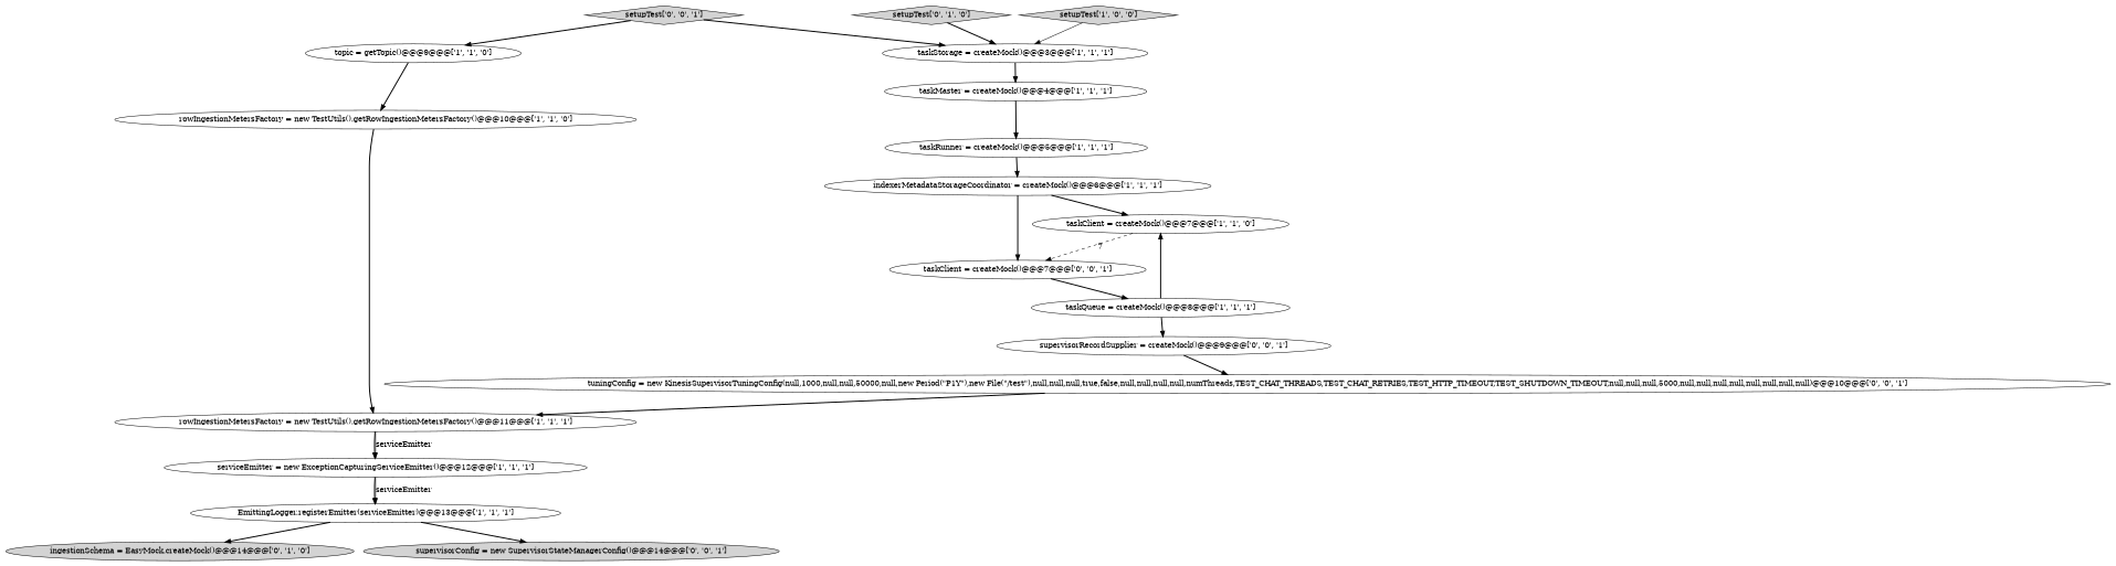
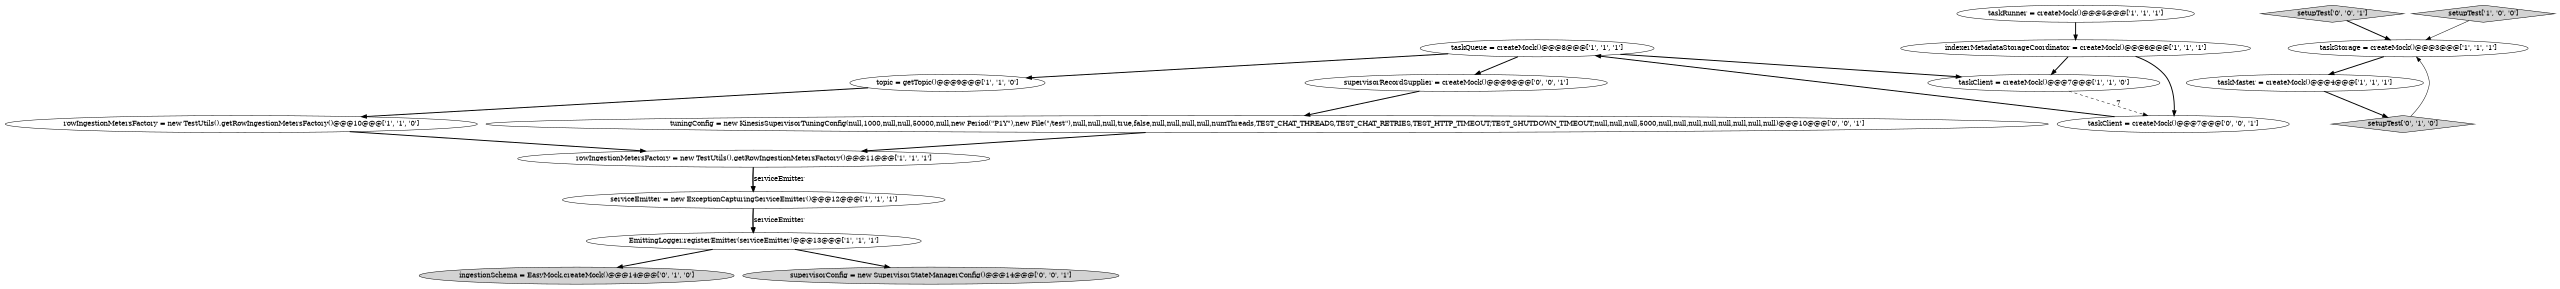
  digraph {
    node [fillcolor=white shape=ellipse style=filled]
    edge [style=bold]
    n1 [label="supervisorRecordSupplier = createMock()@@@9@@@['0', '0', '1']"]
    n2 [label="tuningConfig = new KinesisSupervisorTuningConfig(null,1000,null,null,50000,null,new Period(\"P1Y\"),new File(\"/test\"),null,null,null,true,false,null,null,null,null,numThreads,TEST_CHAT_THREADS,TEST_CHAT_RETRIES,TEST_HTTP_TIMEOUT,TEST_SHUTDOWN_TIMEOUT,null,null,null,5000,null,null,null,null,null,null,null,null)@@@10@@@['0', '0', '1']"]
    n3 [label="rowIngestionMetersFactory = new TestUtils().getRowIngestionMetersFactory()@@@11@@@['1', '1', '1']"]
    n4 [label="indexerMetadataStorageCoordinator = createMock()@@@6@@@['1', '1', '1']"]
    n5 [label="taskClient = createMock()@@@7@@@['1', '1', '0']"]
    n6 [label="taskClient = createMock()@@@7@@@['0', '0', '1']"]
    n7 [label="taskQueue = createMock()@@@8@@@['1', '1', '1']"]
    n8 [fillcolor=lightgray label="setupTest['0', '0', '1']" shape=diamond]
    n9 [label="taskStorage = createMock()@@@3@@@['1', '1', '1']"]
    n10 [label="taskMaster = createMock()@@@4@@@['1', '1', '1']"]
    n11 [label="taskRunner = createMock()@@@5@@@['1', '1', '1']"]
    n12 [fillcolor=lightgray label="setupTest['0', '1', '0']" shape=diamond]
    n13 [fillcolor=lightgray label="ingestionSchema = EasyMock.createMock()@@@14@@@['0', '1', '0']"]
    n14 [label="topic = getTopic()@@@9@@@['1', '1', '0']"]
    n15 [label="rowIngestionMetersFactory = new TestUtils().getRowIngestionMetersFactory()@@@10@@@['1', '1', '0']"]
    n16 [label="serviceEmitter = new ExceptionCapturingServiceEmitter()@@@12@@@['1', '1', '1']"]
    n17 [label="EmittingLogger.registerEmitter(serviceEmitter)@@@13@@@['1', '1', '1']"]
    n18 [fillcolor=lightgray label="supervisorConfig = new SupervisorStateManagerConfig()@@@14@@@['0', '0', '1']"]
    n19 [fillcolor=lightgray label="setupTest['1', '0', '0']" shape=diamond]
    n1 -> n2
    n2 -> n3
    n3 -> n16
    n3 -> n16 [label=serviceEmitter style=solid]
    n4 -> n5
    n4 -> n6
    n5 -> n6 [label=7 style=dashed]
    n6 -> n7
    n7 -> n1
    n7 -> n5
-   n8 -> n14
+   n7 -> n14
    n8 -> n9
    n9 -> n10
-   n10 -> n11
+   n10 -> n12
    n11 -> n4
-   n12 -> n9
+   n12 -> n9 [style=solid]
    n14 -> n15
    n15 -> n3
    n16 -> n17
    n16 -> n17 [label=serviceEmitter style=solid]
    n17 -> n13
    n17 -> n18
    n19 -> n9 [style=solid]
  }
